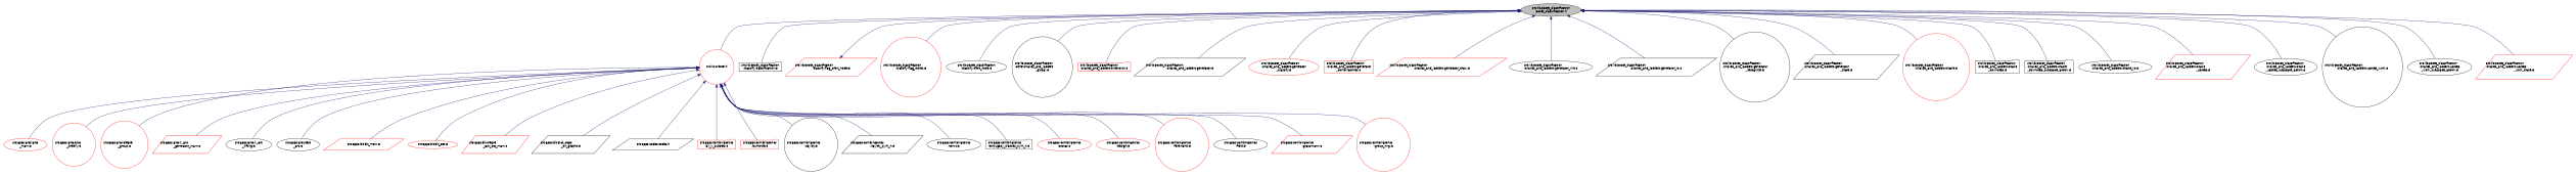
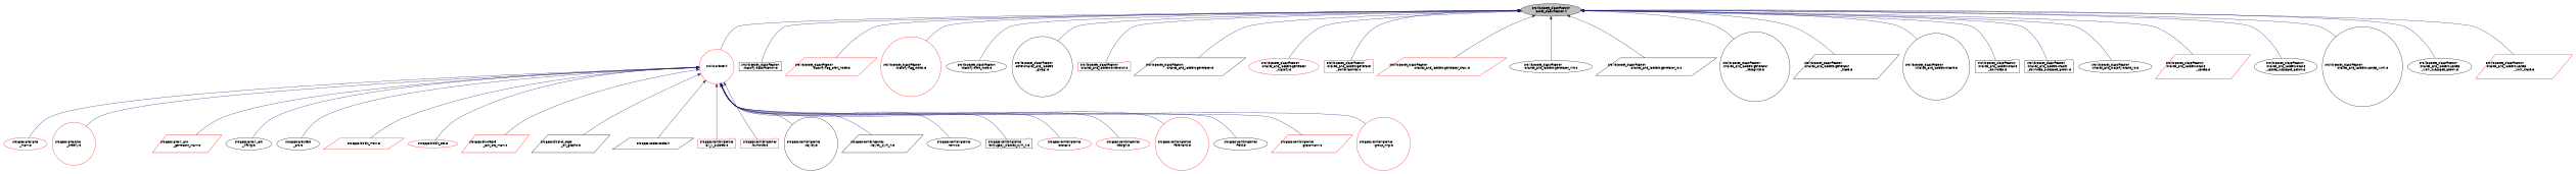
  digraph {
    node [color=black fillcolor=white fontname=Helvetica fontsize=10 shape=ellipse style=filled]
    edge [color=midnightblue dir=back fontname=Helvetica fontsize=10 labelfontname=Helvetica labelfontsize=10 style=solid]
    n1 [fillcolor=grey75 fontcolor=black height=0.2 label="src/lib/poset_classification\l/poset_classification.h" width=0.4]
    n2 [color=red height=0.2 label="src/lib/orbiter.h" shape=circle width=0.4]
    n3 [height=0.2 label="src/lib/poset_classification\l/classify/classification.C" shape=folder width=0.4]
    n4 [color=red height=0.2 label="src/lib/poset_classification\l/classify/flag_orbit_node.C" shape=parallelogram width=0.4]
    n5 [color=red height=0.2 label="src/lib/poset_classification\l/classify/flag_orbits.C" shape=circle width=0.4]
    n6 [height=0.2 label="src/lib/poset_classification\l/classify/orbit_node.C" width=0.4]
    n7 [height=0.2 label="src/lib/poset_classification\l/other/snakes_and_ladders\l_global.C" shape=circle width=0.4]
    n8 [color=red height=0.2 label="src/lib/poset_classification\l/snakes_and_ladders/extension.C" shape=folder width=0.4]
    n9 [height=0.2 label="src/lib/poset_classification\l/snakes_and_ladders/generator.C" shape=parallelogram width=0.4]
    n10 [color=red height=0.2 label="src/lib/poset_classification\l/snakes_and_ladders/generator\l_classify.C" width=0.4]
    n11 [color=red height=0.2 label="src/lib/poset_classification\l/snakes_and_ladders/generator\l_combinatorics.C" shape=folder width=0.4]
    n12 [color=red height=0.2 label="src/lib/poset_classification\l/snakes_and_ladders/generator_draw.C" shape=parallelogram width=0.4]
    n13 [height=0.2 label="src/lib/poset_classification\l/snakes_and_ladders/generator_init.C" width=0.4]
    n14 [height=0.2 label="src/lib/poset_classification\l/snakes_and_ladders/generator_io.C" shape=parallelogram width=0.4]
    n15 [height=0.2 label="src/lib/poset_classification\l/snakes_and_ladders/generator\l_recognize.C" shape=circle width=0.4]
    n16 [height=0.2 label="src/lib/poset_classification\l/snakes_and_ladders/generator\l_trace.C" shape=parallelogram width=0.4]
-   n17 [color=red height=0.2 label="src/lib/poset_classification\l/snakes_and_ladders/oracle.C" shape=circle width=0.4]
+   n17 [height=0.2 label="src/lib/poset_classification\l/snakes_and_ladders/oracle.C" shape=circle width=0.4]
    n18 [height=0.2 label="src/lib/poset_classification\l/snakes_and_ladders/oracle\l_downstep.C" shape=folder width=0.4]
    n19 [height=0.2 label="src/lib/poset_classification\l/snakes_and_ladders/oracle\l_downstep_subspace_action.C" shape=folder width=0.4]
-   n20 [height=0.2 label="src/lib/poset_classification\l/snakes_and_ladders/oracle_io.C" width=0.4]
+   n20 [height=0.2 label="src/lib/poset_classification\l/snakes_and_classify/oracle_io.C" width=0.4]
    n21 [color=red height=0.2 label="src/lib/poset_classification\l/snakes_and_ladders/oracle\l_upstep.C" shape=parallelogram width=0.4]
    n22 [height=0.2 label="src/lib/poset_classification\l/snakes_and_ladders/oracle\l_upstep_subspace_action.C" width=0.4]
    n23 [height=0.2 label="src/lib/poset_classification\l/snakes_and_ladders/upstep_work.C" shape=circle width=0.4]
    n24 [height=0.2 label="src/lib/poset_classification\l/snakes_and_ladders/upstep\l_work_subspace_action.C" width=0.4]
    n25 [color=red height=0.2 label="src/lib/poset_classification\l/snakes_and_ladders/upstep\l_work_trace.C" shape=parallelogram width=0.4]
    n26 [color=red height=0.2 label="src/apps/arcs/arcs\l_main.C" width=0.4]
    n27 [color=red height=0.2 label="src/apps/arcs/arcs\l_orderly.C" shape=circle width=0.4]
-   n28 [color=red height=0.2 label="src/apps/arcs/create\l_group.C" shape=circle width=0.4]
    n29 [color=red height=0.2 label="src/apps/arcs/k_arc\l_generator_main.C" shape=parallelogram width=0.4]
    n30 [height=0.2 label="src/apps/arcs/k_arc\l_lifting.C" width=0.4]
    n31 [height=0.2 label="src/apps/arcs/test\l_arc.C" width=0.4]
    n32 [color=red height=0.2 label="src/apps/blt/blt_main.C" shape=parallelogram width=0.4]
    n33 [color=red height=0.2 label="src/apps/blt/blt_set.C" width=0.4]
    n34 [color=red height=0.2 label="src/apps/blt/create\l_BLT_set_main.C" shape=parallelogram width=0.4]
    n35 [height=0.2 label="src/apps/blt/plot_stats\l_on_graphs.C" shape=parallelogram width=0.4]
    n36 [height=0.2 label="src/apps/codes/codes.h" shape=parallelogram width=0.4]
    n37 [color=red height=0.2 label="src/apps/combinatorics\l/all_k_subsets.C" shape=folder width=0.4]
    n38 [color=red height=0.2 label="src/apps/combinatorics\l/burnside.C" shape=folder width=0.4]
    n39 [height=0.2 label="src/apps/combinatorics\l/cayley.C" shape=circle width=0.4]
    n40 [height=0.2 label="src/apps/combinatorics\l/cayley_sym_n.C" shape=parallelogram width=0.4]
    n41 [height=0.2 label="src/apps/combinatorics\l/conic.C" width=0.4]
    n42 [height=0.2 label="src/apps/combinatorics\l/conjugacy_classes_sym_n.C" shape=folder width=0.4]
    n43 [color=red height=0.2 label="src/apps/combinatorics\l/costas.C" width=0.4]
    n44 [color=red height=0.2 label="src/apps/combinatorics\l/design.C" width=0.4]
    n45 [color=red height=0.2 label="src/apps/combinatorics\l/ferdinand.C" shape=circle width=0.4]
    n46 [height=0.2 label="src/apps/combinatorics\l/field.C" width=0.4]
    n47 [color=red height=0.2 label="src/apps/combinatorics\l/grassmann.C" shape=parallelogram width=0.4]
    n48 [color=red height=0.2 label="src/apps/combinatorics\l/group_ring.C" shape=circle width=0.4]
    n1 -> n2
    n1 -> n3
-   n4 -> n1
+   n1 -> n4
    n1 -> n5
    n1 -> n6
    n1 -> n7
    n1 -> n8
    n1 -> n9
    n1 -> n10
    n1 -> n11
    n1 -> n12
    n1 -> n13
    n1 -> n14
    n1 -> n15
    n1 -> n16
    n1 -> n17
    n1 -> n18
    n1 -> n19
    n1 -> n20
    n1 -> n21
    n1 -> n22
    n1 -> n23
    n1 -> n24
    n1 -> n25
    n2 -> n26
    n2 -> n27
-   n2 -> n28
    n2 -> n29
    n2 -> n30
    n2 -> n31
    n2 -> n32
    n2 -> n33
    n2 -> n34
    n2 -> n35
    n2 -> n36
    n2 -> n37
    n2 -> n38
    n2 -> n39
    n2 -> n40
    n2 -> n41
    n2 -> n42
    n2 -> n43
    n2 -> n44
    n2 -> n45
    n2 -> n46
    n2 -> n47
    n2 -> n48
  }
